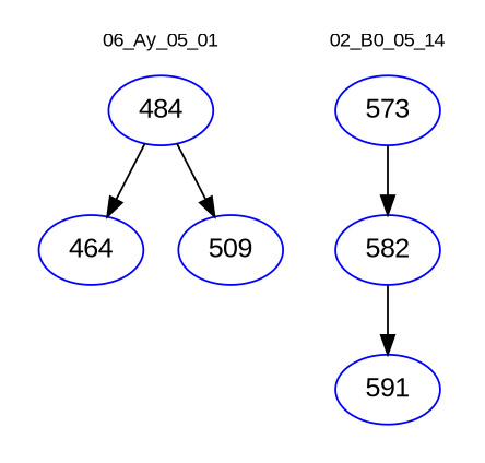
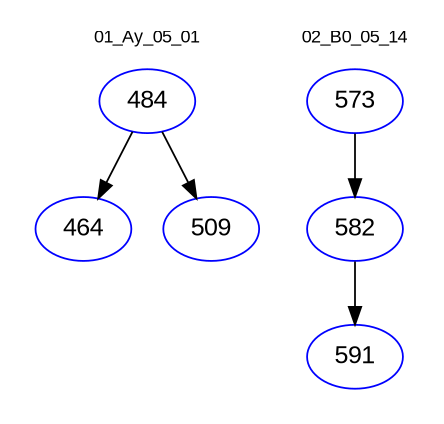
  digraph {
    fontname="Liberation Sans"
    node [color=blue fontname="Liberation Sans"]
    edge [color=black fontname="Liberation Sans"]
    n1 [label=484]
    n2 [label=464]
    n3 [label=509]
    n4 [label=582]
    n5 [label=573]
    n6 [label=591]
    subgraph cluster_1 {
      color=white
      fontsize=10
-     label="06_Ay_05_01"
+     label="01_Ay_05_01"
      n1
      n2
      n3
    }
    subgraph cluster_2 {
      color=white
      fontsize=10
      label="02_B0_05_14"
      n4
      n5
      n6
    }
    n1 -> n2
    n1 -> n3
    n4 -> n6
    n5 -> n4
  }
